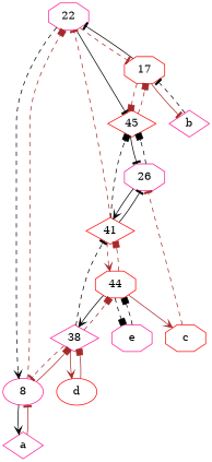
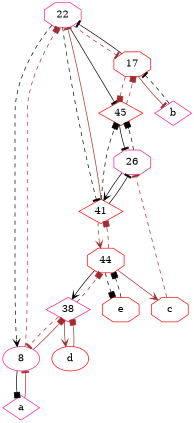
  digraph {
    node [color=red shape=octagon]
    edge [arrowhead=tee color=brown style=dashed]
    22 [color=deeppink]
    17
    45 [shape=diamond]
    b [color=deeppink shape=diamond]
    8 [color=deeppink shape=ellipse]
    41 [shape=diamond]
    26 [color=deeppink]
    n8 [color=deeppink label=38 shape=diamond]
    44
    d [shape=ellipse]
    c
-   e [color=deeppink]
+   e
    a [color=deeppink shape=diamond]
    22 -> 17
    22 -> 45 [color=black style=solid]
    22 -> 8 [arrowhead=vee color=black]
-   n8 -> 41 [color=black]
+   22 -> 41 [color=black]
    17 -> 22 [color=black style=solid]
    17 -> 45 [arrowhead=box]
    17 -> b [style=solid]
    45 -> 17 [arrowhead=box]
    45 -> 26 [color=black style=solid]
    b -> 17 [color=black]
    8 -> 22 [arrowhead=box]
    8 -> n8 [arrowhead=box style=solid]
-   8 -> a [arrowhead=vee color=black style=solid]
-   41 -> 22
+   8 -> a [arrowhead=box color=black style=solid]
+   41 -> 22 [style=solid]
    41 -> 45 [arrowhead=box color=black]
    41 -> 26 [color=black style=solid]
    41 -> 44 [arrowhead=vee]
    26 -> 45 [arrowhead=box color=black]
    26 -> 41 [arrowhead=vee color=black style=solid]
    n8 -> 8
    n8 -> 44 [arrowhead=box]
    n8 -> d [arrowhead=vee style=solid]
    44 -> 41 [arrowhead=box]
    44 -> n8 [arrowhead=vee color=black style=solid]
    44 -> c [arrowhead=vee style=solid]
    44 -> e [arrowhead=box color=black]
    d -> n8 [arrowhead=box style=solid]
    c -> 26
    e -> 44 [arrowhead=box color=black]
    a -> 8 [style=solid]
  }
